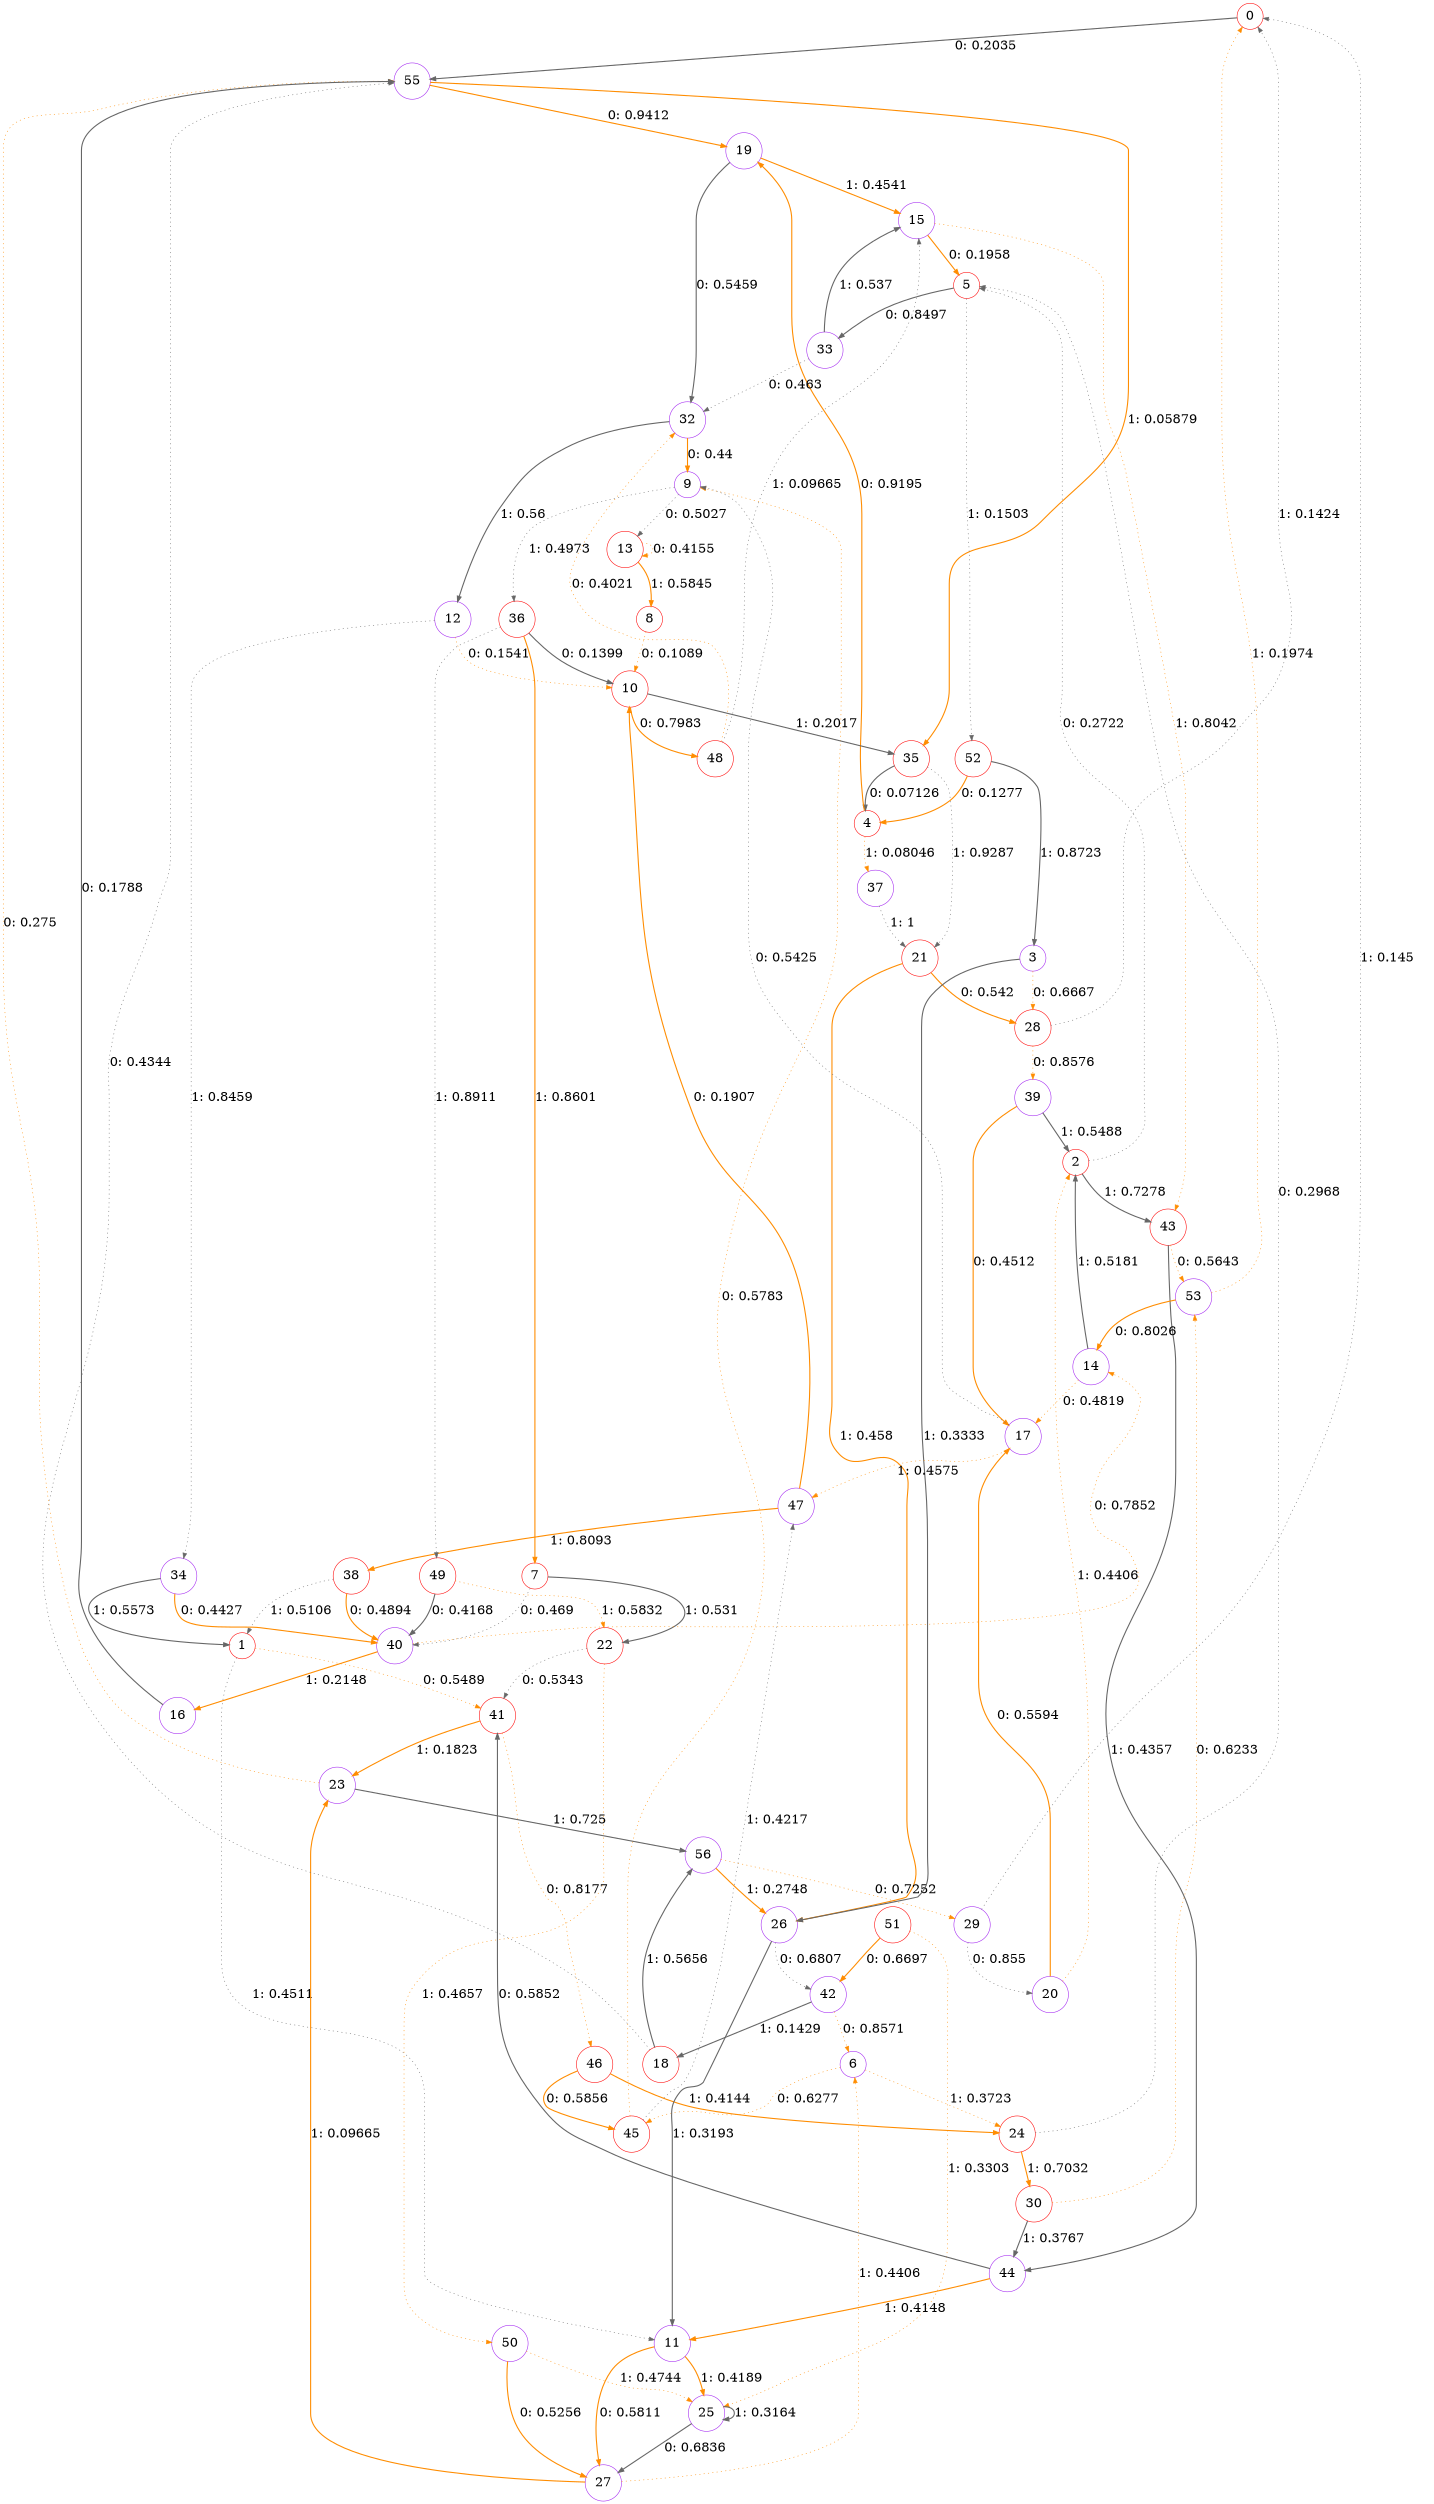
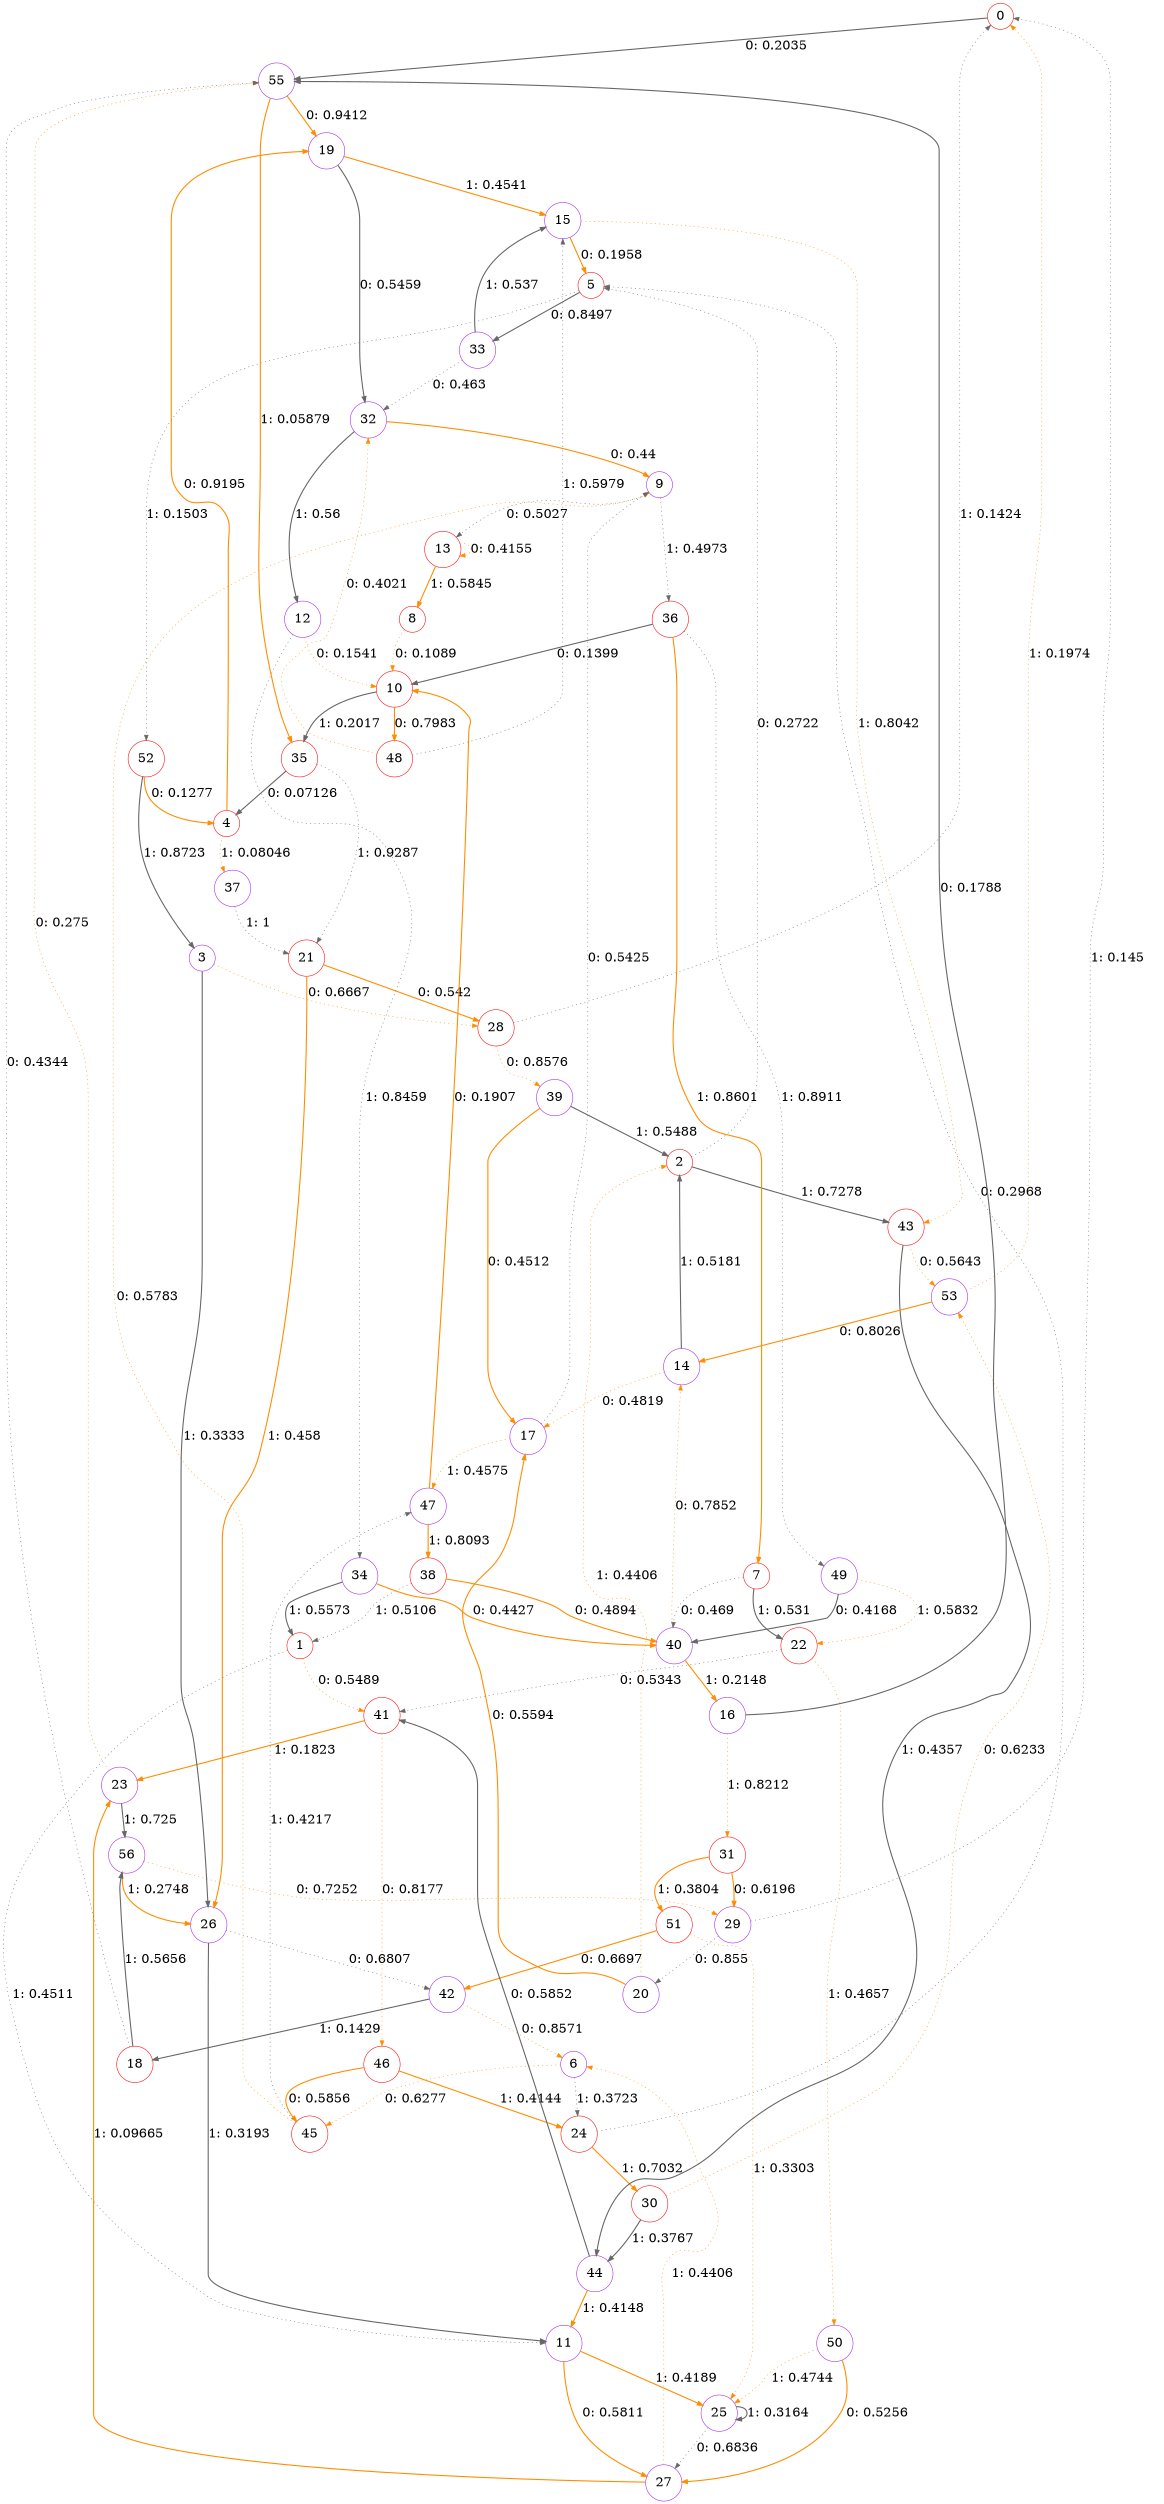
  digraph {
    node [color=purple fontsize=24 shape=circle]
    edge [color=darkorange fontsize=24 style=bold]
    0 [color=red]
    55
    19
    35 [color=red]
    15
    32
    4 [color=red]
    21 [color=red]
    29
    20
    51 [color=red]
    25
    42
    1 [color=red]
    41 [color=red]
    11
    23
    46 [color=red]
    27
    56
    45 [color=red]
    24 [color=red]
    6
    2 [color=red]
    5 [color=red]
    43 [color=red]
    33
    52 [color=red]
    53
    44
    3
    14
    28 [color=red]
    26
    39
    17
    18 [color=red]
    37
    9
    12
    47
    30 [color=red]
    13 [color=red]
    36 [color=red]
    10 [color=red]
    38 [color=red]
    7 [color=red]
    40
    22 [color=red]
    16
    50
+   31 [color=red]
    8 [color=red]
    48 [color=red]
-   49 [color=red]
+   49
    34
    0 -> 55 [color=gray40 label="0: 0.2035   "]
    55 -> 19 [label="0: 0.9412   "]
    55 -> 35 [label="1: 0.05879  "]
    19 -> 15 [label="1: 0.4541   "]
    19 -> 32 [color=gray40 label="0: 0.5459   "]
    35 -> 4 [color=gray40 label="0: 0.07126  "]
    35 -> 21 [color=gray40 label="1: 0.9287   " style=dotted]
    15 -> 5 [label="0: 0.1958   "]
    15 -> 43 [label="1: 0.8042   " style=dotted]
    32 -> 9 [label="0: 0.44     "]
    32 -> 12 [color=gray40 label="1: 0.56     "]
    4 -> 19 [label="0: 0.9195   "]
    4 -> 37 [label="1: 0.08046  " style=dotted]
    21 -> 28 [label="0: 0.542    "]
    21 -> 26 [label="1: 0.458    "]
    29 -> 0 [color=gray40 label="1: 0.145    " style=dotted]
    29 -> 20 [color=gray40 label="0: 0.855    " style=dotted]
    20 -> 2 [label="1: 0.4406   " style=dotted]
    20 -> 17 [label="0: 0.5594   "]
    51 -> 25 [label="1: 0.3303   " style=dotted]
    51 -> 42 [label="0: 0.6697   "]
    25 -> 25 [color=gray40 label="1: 0.3164   "]
-   25 -> 27 [color=gray40 label="0: 0.6836   "]
+   25 -> 27 [color=gray40 label="0: 0.6836   " style=dotted]
    42 -> 6 [label="0: 0.8571   " style=dotted]
    42 -> 18 [color=gray40 label="1: 0.1429   "]
    1 -> 41 [label="0: 0.5489   " style=dotted]
    1 -> 11 [color=gray40 label="1: 0.4511   " style=dotted]
    41 -> 23 [label="1: 0.1823   "]
    41 -> 46 [label="0: 0.8177   " style=dotted]
    11 -> 25 [label="1: 0.4189   "]
    11 -> 27 [label="0: 0.5811   "]
    23 -> 55 [label="0: 0.275    " style=dotted]
    23 -> 56 [color=gray40 label="1: 0.725    "]
    46 -> 45 [label="0: 0.5856   "]
    46 -> 24 [label="1: 0.4144   "]
    27 -> 23 [label="1: 0.09665  "]
    27 -> 6 [label="1: 0.4406   " style=dotted]
    56 -> 29 [label="0: 0.7252   " style=dotted]
    56 -> 26 [label="1: 0.2748   "]
    45 -> 9 [label="0: 0.5783   " style=dotted]
    45 -> 47 [color=gray40 label="1: 0.4217   " style=dotted]
    24 -> 5 [color=gray40 label="0: 0.2968   " style=dotted]
    24 -> 30 [label="1: 0.7032   "]
    6 -> 45 [label="0: 0.6277   " style=dotted]
-   6 -> 24 [label="1: 0.3723   " style=dotted]
+   6 -> 24 [color=gray40 label="1: 0.3723   " style=dotted]
    2 -> 5 [color=gray40 label="0: 0.2722   " style=dotted]
    2 -> 43 [color=gray40 label="1: 0.7278   "]
    5 -> 33 [color=gray40 label="0: 0.8497   "]
    5 -> 52 [color=gray40 label="1: 0.1503   " style=dotted]
    43 -> 53 [label="0: 0.5643   " style=dotted]
    43 -> 44 [color=gray40 label="1: 0.4357   "]
    33 -> 15 [color=gray40 label="1: 0.537    "]
    33 -> 32 [color=gray40 label="0: 0.463    " style=dotted]
    52 -> 4 [label="0: 0.1277   "]
    52 -> 3 [color=gray40 label="1: 0.8723   "]
    53 -> 0 [label="1: 0.1974   " style=dotted]
    53 -> 14 [label="0: 0.8026   "]
    44 -> 41 [color=gray40 label="0: 0.5852   "]
    44 -> 11 [label="1: 0.4148   "]
    3 -> 28 [label="0: 0.6667   " style=dotted]
    3 -> 26 [color=gray40 label="1: 0.3333   "]
    14 -> 2 [color=gray40 label="1: 0.5181   "]
    14 -> 17 [label="0: 0.4819   " style=dotted]
    28 -> 0 [color=gray40 label="1: 0.1424   " style=dotted]
    28 -> 39 [label="0: 0.8576   " style=dotted]
    26 -> 42 [color=gray40 label="0: 0.6807   " style=dotted]
    26 -> 11 [color=gray40 label="1: 0.3193   "]
    39 -> 2 [color=gray40 label="1: 0.5488   "]
    39 -> 17 [label="0: 0.4512   "]
    17 -> 9 [color=gray40 label="0: 0.5425   " style=dotted]
    17 -> 47 [label="1: 0.4575   " style=dotted]
    18 -> 55 [color=gray40 label="0: 0.4344   " style=dotted]
    18 -> 56 [color=gray40 label="1: 0.5656   "]
    37 -> 21 [color=gray40 label="1: 1        " style=dotted]
    9 -> 13 [color=gray40 label="0: 0.5027   " style=dotted]
    9 -> 36 [color=gray40 label="1: 0.4973   " style=dotted]
    12 -> 10 [label="0: 0.1541   " style=dotted]
    12 -> 34 [color=gray40 label="1: 0.8459   " style=dotted]
    47 -> 10 [label="0: 0.1907   "]
    47 -> 38 [label="1: 0.8093   "]
    30 -> 53 [label="0: 0.6233   " style=dotted]
    30 -> 44 [color=gray40 label="1: 0.3767   "]
    13 -> 13 [label="0: 0.4155   " style=dotted]
    13 -> 8 [label="1: 0.5845   "]
    36 -> 10 [color=gray40 label="0: 0.1399   "]
    36 -> 7 [label="1: 0.8601   "]
    36 -> 49 [color=gray40 label="1: 0.8911   " style=dotted]
    10 -> 35 [color=gray40 label="1: 0.2017   "]
    10 -> 48 [label="0: 0.7983   "]
    38 -> 1 [color=gray40 label="1: 0.5106   " style=dotted]
    38 -> 40 [label="0: 0.4894   "]
    7 -> 40 [color=gray40 label="0: 0.469    " style=dotted]
    7 -> 22 [color=gray40 label="1: 0.531    "]
    40 -> 14 [label="0: 0.7852   " style=dotted]
    40 -> 16 [label="1: 0.2148   "]
    22 -> 41 [color=gray40 label="0: 0.5343   " style=dotted]
    22 -> 50 [label="1: 0.4657   " style=dotted]
    16 -> 55 [color=gray40 label="0: 0.1788   "]
+   16 -> 31 [label="1: 0.8212   " style=dotted]
    50 -> 25 [label="1: 0.4744   " style=dotted]
    50 -> 27 [label="0: 0.5256   "]
+   31 -> 29 [label="0: 0.6196   "]
+   31 -> 51 [label="1: 0.3804   "]
    8 -> 10 [label="0: 0.1089   " style=dotted]
-   48 -> 15 [color=gray40 label="1: 0.09665  " style=dotted]
+   48 -> 15 [color=gray40 label="1: 0.5979   " style=dotted]
    48 -> 32 [label="0: 0.4021   " style=dotted]
    49 -> 40 [color=gray40 label="0: 0.4168   "]
    49 -> 22 [label="1: 0.5832   " style=dotted]
    34 -> 1 [color=gray40 label="1: 0.5573   "]
    34 -> 40 [label="0: 0.4427   "]
  }
